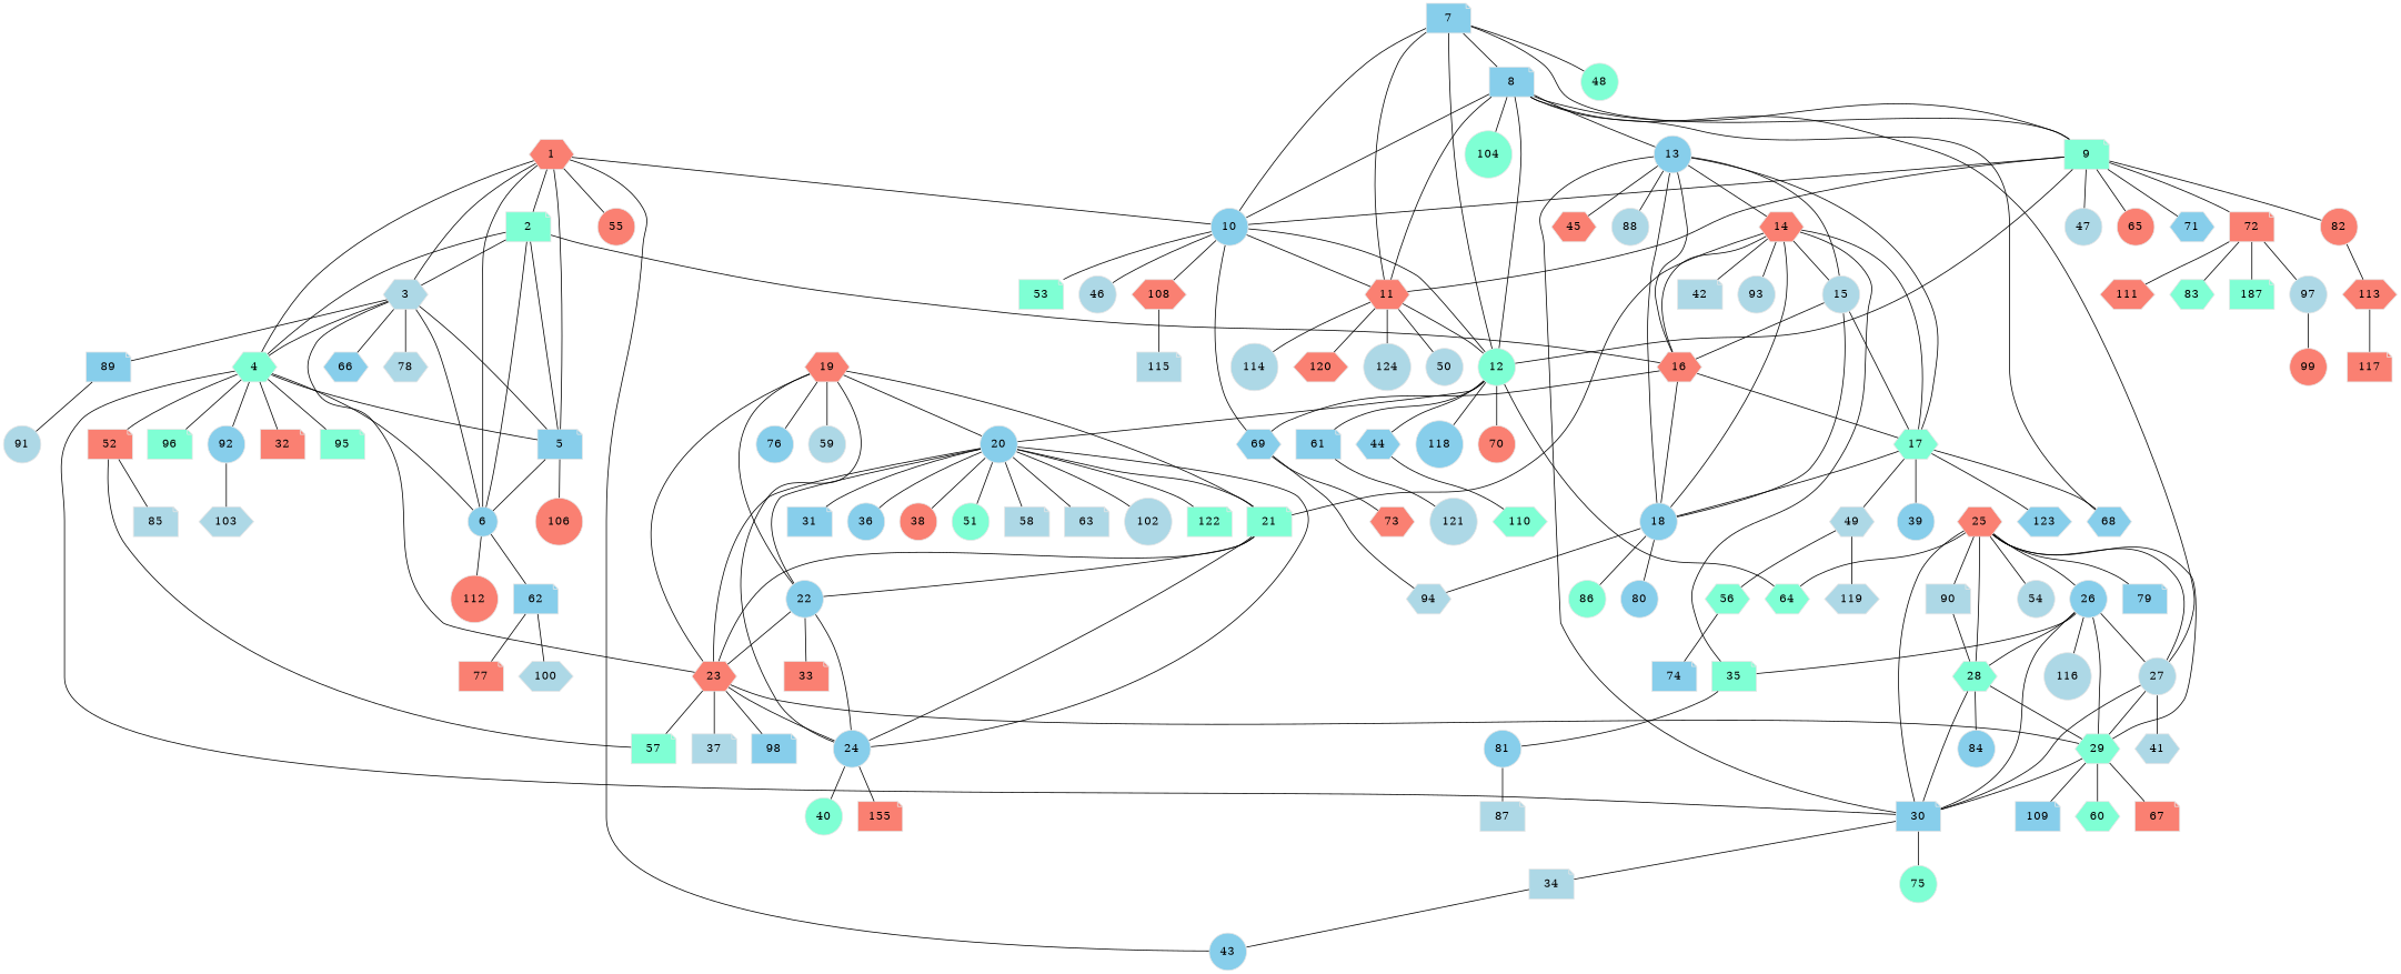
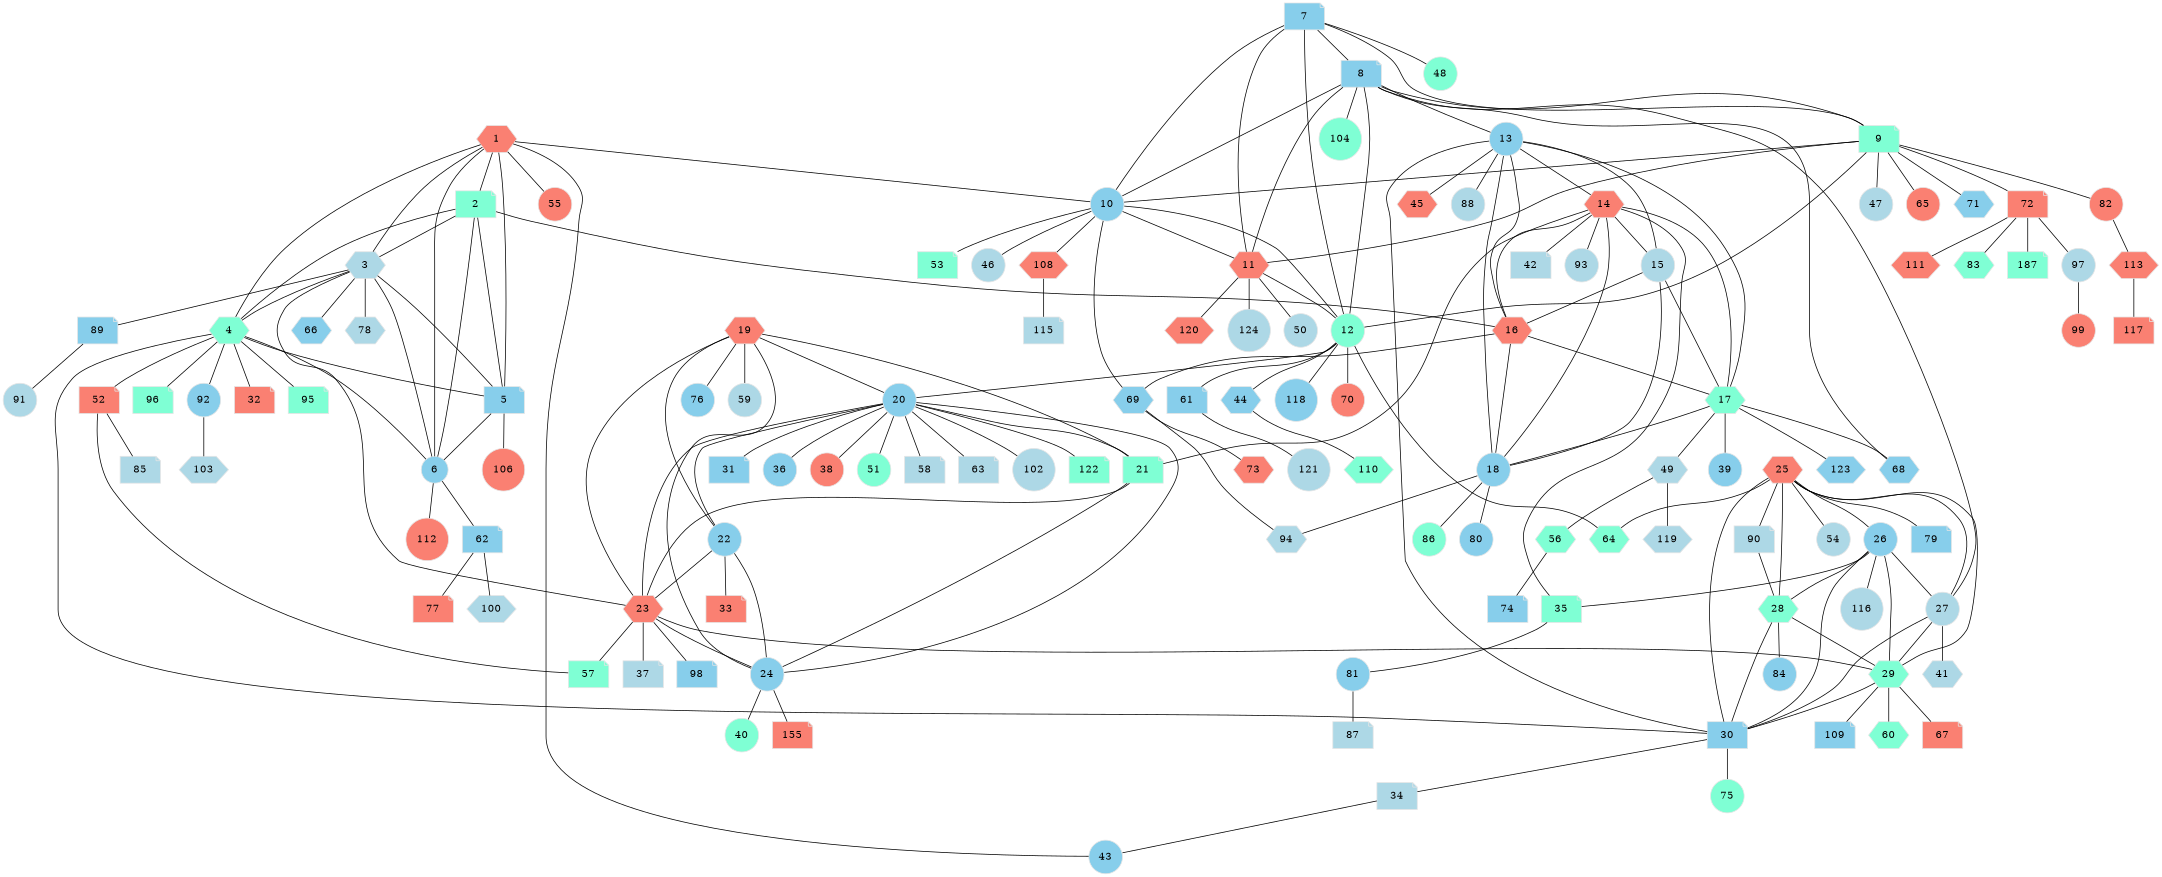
  graph {
    node [color=gray90 fillcolor=skyblue shape=circle style=filled]
    1 [fillcolor=salmon shape=hexagon]
    2 [fillcolor=aquamarine shape=note]
    3 [fillcolor=lightblue shape=hexagon]
    4 [fillcolor=aquamarine shape=hexagon]
    5 [shape=note]
    6
    10
    43
    55 [fillcolor=salmon]
    16 [fillcolor=salmon shape=hexagon]
    23 [fillcolor=salmon shape=hexagon]
    66 [shape=hexagon]
    78 [fillcolor=lightblue shape=hexagon]
    89 [shape=note]
    30 [shape=note]
    32 [fillcolor=salmon shape=note]
    52 [fillcolor=salmon shape=note]
    92
    95 [fillcolor=aquamarine shape=note]
    96 [fillcolor=aquamarine shape=note]
    106 [fillcolor=salmon]
    62 [shape=note]
    112 [fillcolor=salmon]
    11 [fillcolor=salmon shape=hexagon]
    12 [fillcolor=aquamarine]
    46 [fillcolor=lightblue]
    53 [fillcolor=aquamarine shape=note]
    69 [shape=hexagon]
    108 [fillcolor=salmon shape=hexagon]
    17 [fillcolor=aquamarine shape=hexagon]
    18
    24
    29 [fillcolor=aquamarine shape=hexagon]
    37 [fillcolor=lightblue shape=note]
    57 [fillcolor=aquamarine shape=note]
    98 [shape=note]
    91 [fillcolor=lightblue]
    34 [fillcolor=lightblue shape=note]
    75 [fillcolor=aquamarine]
    85 [fillcolor=lightblue shape=note]
    103 [fillcolor=lightblue shape=hexagon]
    77 [fillcolor=salmon shape=note]
    100 [fillcolor=lightblue shape=hexagon]
    7 [shape=note]
    8 [shape=note]
    9 [fillcolor=aquamarine shape=note]
    48 [fillcolor=aquamarine]
    13
    27 [fillcolor=lightblue]
    68 [shape=hexagon]
    104 [fillcolor=aquamarine]
    47 [fillcolor=lightblue]
    65 [fillcolor=salmon]
    71 [shape=hexagon]
    72 [fillcolor=salmon shape=note]
    82 [fillcolor=salmon]
    50 [fillcolor=lightblue]
-   114 [fillcolor=lightblue]
    120 [fillcolor=salmon shape=hexagon]
    124 [fillcolor=lightblue]
    20
    44 [shape=hexagon]
    61 [shape=note]
    64 [fillcolor=aquamarine shape=hexagon]
    70 [fillcolor=salmon]
    118
    14 [fillcolor=salmon shape=hexagon]
    15 [fillcolor=lightblue]
    45 [fillcolor=salmon shape=hexagon]
    88 [fillcolor=lightblue]
    41 [fillcolor=lightblue shape=hexagon]
    83 [fillcolor=aquamarine shape=hexagon]
    97 [fillcolor=lightblue]
    n74 [fillcolor=aquamarine label=187 shape=note]
    111 [fillcolor=salmon shape=hexagon]
    113 [fillcolor=salmon shape=hexagon]
    94 [fillcolor=lightblue shape=hexagon]
    73 [fillcolor=salmon shape=hexagon]
    115 [fillcolor=lightblue shape=note]
    21 [fillcolor=aquamarine shape=note]
    22
    31 [shape=note]
    36
    38 [fillcolor=salmon]
    51 [fillcolor=aquamarine]
    58 [fillcolor=lightblue shape=note]
    63 [fillcolor=lightblue shape=note]
    102 [fillcolor=lightblue]
    122 [fillcolor=aquamarine shape=note]
    110 [fillcolor=aquamarine shape=hexagon]
    121 [fillcolor=lightblue]
    35 [fillcolor=aquamarine shape=note]
    42 [fillcolor=lightblue shape=note]
    93 [fillcolor=lightblue]
    39
    49 [fillcolor=lightblue shape=hexagon]
    123 [shape=hexagon]
    80
    86 [fillcolor=aquamarine]
    81
    56 [fillcolor=aquamarine shape=hexagon]
    119 [fillcolor=lightblue shape=hexagon]
    19 [fillcolor=salmon shape=hexagon]
    59 [fillcolor=lightblue]
    76
    33 [fillcolor=salmon shape=note]
    40 [fillcolor=aquamarine]
    n108 [fillcolor=salmon label=155 shape=note]
    60 [fillcolor=aquamarine shape=hexagon]
    67 [fillcolor=salmon shape=note]
    109 [shape=note]
    25 [fillcolor=salmon shape=hexagon]
    26
    28 [fillcolor=aquamarine shape=hexagon]
    54 [fillcolor=lightblue]
    79 [shape=note]
    90 [fillcolor=lightblue shape=note]
    116 [fillcolor=lightblue]
    84
    87 [fillcolor=lightblue shape=note]
    74 [shape=note]
    99 [fillcolor=salmon]
    117 [fillcolor=salmon shape=note]
    1 -- 2
    1 -- 3
    1 -- 4
    1 -- 5
    1 -- 6
    1 -- 10
    1 -- 43
    1 -- 55
    2 -- 3
    2 -- 4
    2 -- 5
    2 -- 6
    2 -- 16
    3 -- 4
    3 -- 5
    3 -- 6
    3 -- 23
    3 -- 66
    3 -- 78
    3 -- 89
    4 -- 5
    4 -- 6
    4 -- 30
    4 -- 32
    4 -- 52
    4 -- 92
    4 -- 95
    4 -- 96
    5 -- 6
    5 -- 106
    6 -- 62
    6 -- 112
    10 -- 11
    10 -- 12
    10 -- 46
    10 -- 53
    10 -- 69
    10 -- 108
    16 -- 69
    16 -- 17
    16 -- 18
    23 -- 24
    23 -- 29
    23 -- 37
    23 -- 57
    23 -- 98
    89 -- 91
    30 -- 34
    30 -- 75
    52 -- 57
    52 -- 85
    92 -- 103
    62 -- 77
    62 -- 100
    11 -- 12
    11 -- 50
-   11 -- 114
    11 -- 120
    11 -- 124
    12 -- 20
    12 -- 44
    12 -- 61
    12 -- 64
    12 -- 70
    12 -- 118
    69 -- 94
    69 -- 73
    108 -- 115
    17 -- 18
    17 -- 68
    17 -- 39
    17 -- 49
    17 -- 123
    18 -- 94
    18 -- 80
    18 -- 86
    24 -- 40
    24 -- n108
    29 -- 30
    29 -- 60
    29 -- 67
    29 -- 109
    34 -- 43
    7 -- 10
    7 -- 11
    7 -- 12
    7 -- 8
    7 -- 9
    7 -- 48
    8 -- 10
    8 -- 11
    8 -- 12
    8 -- 9
    8 -- 13
    8 -- 27
    8 -- 68
    8 -- 104
    9 -- 10
    9 -- 11
    9 -- 12
    9 -- 47
    9 -- 65
    9 -- 71
    9 -- 72
    9 -- 82
    13 -- 16
    13 -- 30
    13 -- 17
    13 -- 18
    13 -- 14
    13 -- 15
    13 -- 45
    13 -- 88
    27 -- 30
    27 -- 29
    27 -- 41
    72 -- 83
    72 -- 97
    72 -- n74
    72 -- 111
    82 -- 113
    20 -- 23
    20 -- 24
    20 -- 21
    20 -- 22
    20 -- 31
    20 -- 36
    20 -- 38
    20 -- 51
    20 -- 58
    20 -- 63
    20 -- 102
    20 -- 122
    44 -- 110
    61 -- 121
    14 -- 16
    14 -- 17
    14 -- 18
    14 -- 15
    14 -- 21
    14 -- 35
    14 -- 42
    14 -- 93
    15 -- 16
    15 -- 17
    15 -- 18
    97 -- 99
    113 -- 117
    21 -- 23
    21 -- 24
-   21 -- 22
    22 -- 23
    22 -- 24
    22 -- 33
    35 -- 81
    49 -- 56
    49 -- 119
    81 -- 87
    56 -- 74
    19 -- 23
    19 -- 24
    19 -- 20
    19 -- 21
    19 -- 22
    19 -- 59
    19 -- 76
    25 -- 30
    25 -- 29
    25 -- 27
    25 -- 64
    25 -- 26
    25 -- 28
    25 -- 54
    25 -- 79
    25 -- 90
    26 -- 30
    26 -- 29
    26 -- 27
    26 -- 35
    26 -- 28
    26 -- 116
    28 -- 30
    28 -- 29
    28 -- 84
    90 -- 28
  }
